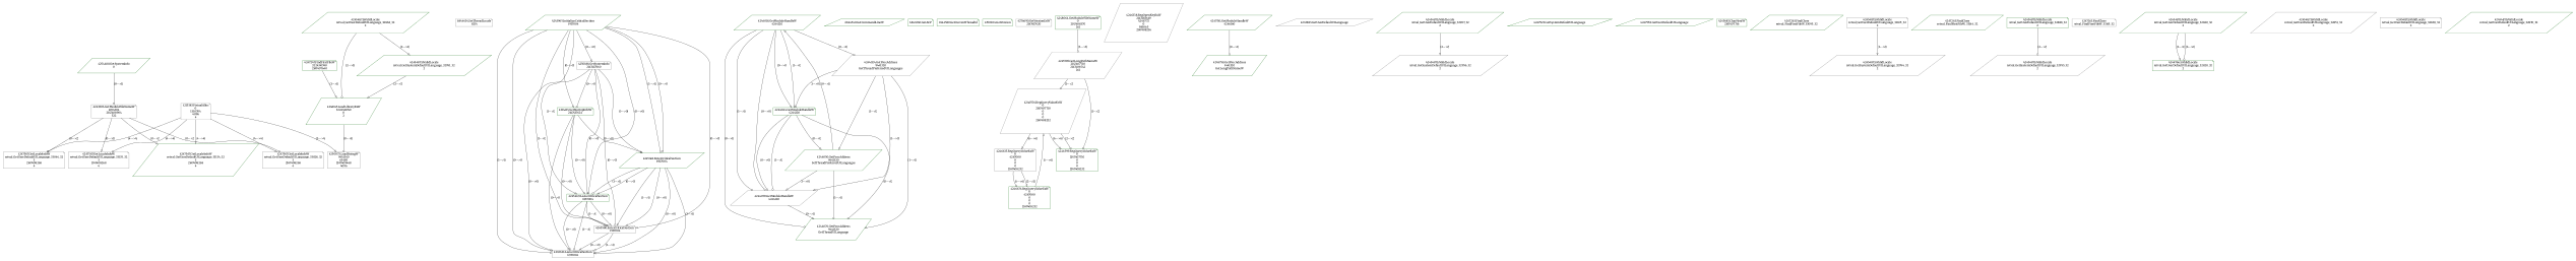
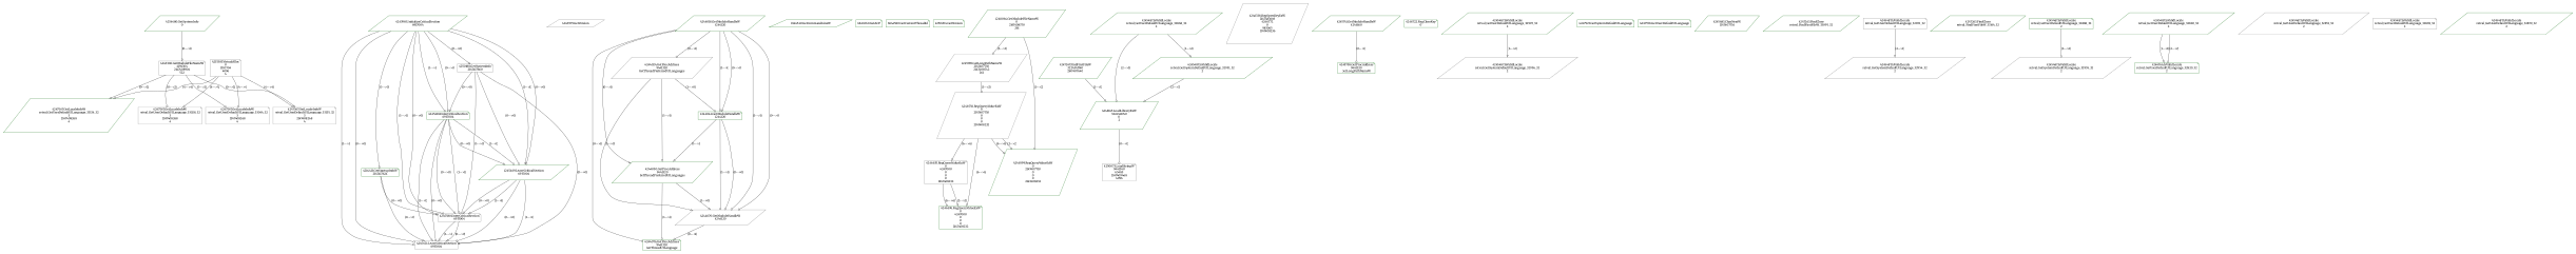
  digraph {
    fontname=Merriweather
    node [color=darkgreen fontname=Merriweather shape=parallelogram]
    edge [arrowhead=onormal fontname=Merriweather]
    n1 [label="4254480.GetSystemInfo\n0"]
    n2 [color=gray40 label="4243306.GetModuleFileNameW\n4194304\n2147408904\n522" shape=note]
    n3 [color=gray40 label="4247567.GetLocaleInfoW\nretval_GetUserDefaultUILanguage_33044_32\n3\n2147408268\n4" shape=note]
    n4 [color=gray40 label="4247567.GetLocaleInfoW\nretval_GetUserDefaultUILanguage_33028_32\n3\n2147408268\n4" shape=note]
    n5 [label="4247567.GetLocaleInfoW\nretval_GetUserDefaultUILanguage_33134_32\n3\n2147408268\n4"]
    n6 [color=gray40 label="4247567.GetLocaleInfoW\nretval_GetUserDefaultUILanguage_33135_32\n3\n2147408268\n4" shape=note]
-   n7 [color=gray40 label="6844434.SetThreadLocale\n1024" shape=note]
    n8 [label="4243965.InitializeCriticalSection\n6917004"]
    n9 [color=gray40 label="4250188.GetSystemInfo\n2147417660" shape=note]
    n10 [label="4214413.GetStartupInfoW\n2147417624" shape=note]
-   n11 [label="4245418.EnterCriticalSection\n6917004"]
-   n12 [label="4245469.LeaveCriticalSection\n6917004" shape=note]
+   n11 [label="4245418.EnterCriticalSection\n6917004" shape=note]
+   n12 [label="4245469.LeaveCriticalSection\n6917004"]
    n13 [color=gray40 label="4245580.EnterCriticalSection\n6917004" shape=note]
    n14 [color=gray40 label="4245621.LeaveCriticalSection\n6917004" shape=note]
+   n15 [color=gray40 label="4243979.GetVersion\n"]
    n16 [label="4244018.GetModuleHandleW\n4244120"]
    n17 [color=gray40 label="4244024.GetProcAddress\n9441320\nGetThreadPreferredUILanguages"]
    n18 [label="4244044.GetModuleHandleW\n4244120" shape=note]
    n19 [label="4244050.GetProcAddress\n9441320\nSetThreadPreferredUILanguages"]
    n20 [color=gray40 label="4244070.GetModuleHandleW\n4244120"]
-   n21 [label="4244076.GetProcAddress\n9441320\nGetThreadUILanguage"]
+   n21 [label="4244076.GetProcAddress\n9441320\nGetThreadUILanguage" shape=note]
    n22 [label="6844540.GetCommandLineW\n"]
    n23 [label="6844560.GetACP\n" shape=note]
    n24 [label="6844580.GetCurrentThreadId\n" shape=note]
    n25 [label="4250204.GetVersion\n" shape=note]
-   n26 [color=gray40 label="4276690.GetVersionExW\n2147417420" shape=note]
-   n27 [label="4248064.GetModuleFileNameW\n0\n2147408370\n261" shape=note]
+   n27 [label="4248064.GetModuleFileNameW\n0\n2147408370\n261"]
    n28 [color=gray40 label="4245785.GetLongPathNameW\n2147407710\n2147406542\n261"]
    n29 [color=gray40 label="4246556.RegQueryValueExW\n0\n2147407710\n0\n0\n0\n2147408232"]
-   n30 [label="4246599.RegQueryValueExW\n0\n2147407710\n0\n0\n0\n2147408232" shape=note]
+   n30 [label="4246599.RegQueryValueExW\n0\n2147407710\n0\n0\n0\n2147408232"]
    n31 [color=gray40 label="4215383.VirtualAlloc\n0\n1310704\n4096\n4" shape=note]
    n32 [color=gray40 label="4250073.LoadStringW\n9441340\n65485\n2147409468\n4096" shape=note]
    n33 [color=gray40 label="4246338.RegOpenKeyExW\n2147483649\n4246772\n0\n983065\n2147408236"]
    n34 [label="4245741.GetModuleHandleW\n4246160"]
-   n35 [label="4245758.GetProcAddress\n9441320\nGetLongPathNameW"]
+   n35 [label="4245758.GetProcAddress\n9441320\nGetLongPathNameW" shape=note]
    n36 [color=gray40 label="4246635.RegQueryValueExW\n0\n4247000\n0\n0\n0\n2147408232" shape=note]
    n37 [label="4246676.RegQueryValueExW\n0\n4247000\n0\n0\n0\n2147408232" shape=note]
-   n39 [color=gray40 label="4247883.GetUserDefaultUILanguage\n"]
+   n38 [label="4246722.RegCloseKey\n0" shape=note]
    n40 [label="4245487.IsValidLocale\nretval_GetUserDefaultUILanguage_32907_32\n2"]
    n41 [color=gray40 label="4245487.IsValidLocale\nretval_GetSystemDefaultUILanguage_32956_32\n2"]
-   n42 [label="4247923.GetSystemDefaultUILanguage\n"]
-   n43 [label="4247558.GetUserDefaultUILanguage\n"]
-   n44 [label="4247247.FindFirstFileW\n3224341740\n2147407640" shape=note]
+   n42 [label="4247923.GetSystemDefaultUILanguage\n" shape=note]
+   n43 [label="4247558.GetUserDefaultUILanguage\n" shape=note]
+   n44 [label="4247247.FindFirstFileW\n3224341740\n2147407640"]
    n45 [label="4248145.LoadLibraryExW\n3224341740\n0\n2"]
-   n46 [label="4245683.CharNextW\n2147407716" shape=note]
+   n46 [label="4245683.CharNextW\n2147407716"]
    n47 [label="4245487.IsValidLocale\nretval_GetUserDefaultUILanguage_32868_32\n2"]
    n48 [label="4245487.IsValidLocale\nretval_GetSystemDefaultUILanguage_32951_32\n2"]
    n49 [label="4247263.FindClose\nretval_FindFirstFileW_33095_32"]
    n50 [color=gray40 label="4245487.IsValidLocale\nretval_GetUserDefaultUILanguage_32871_32\n2" shape=note]
    n51 [color=gray40 label="4245487.IsValidLocale\nretval_GetSystemDefaultUILanguage_32954_32\n2"]
    n52 [label="4247263.FindClose\nretval_FindFirstFileW_33144_32"]
    n53 [label="4245487.IsValidLocale\nretval_GetUserDefaultUILanguage_32888_32\n2" shape=note]
    n54 [color=gray40 label="4245487.IsValidLocale\nretval_GetSystemDefaultUILanguage_32955_32\n2"]
-   n55 [color=gray40 label="4247263.FindClose\nretval_FindFirstFileW_33145_32" shape=note]
    n56 [label="4245487.IsValidLocale\nretval_GetUserDefaultUILanguage_32820_32\n2"]
    n57 [label="4244766.IsValidLocale\nretval_GetUserDefaultUILanguage_32820_32\n2" shape=note]
    n58 [color=gray40 label="4245487.IsValidLocale\nretval_GetUserDefaultUILanguage_32851_32\n2"]
    n59 [color=gray40 label="4245487.IsValidLocale\nretval_GetUserDefaultUILanguage_32869_32\n2" shape=note]
    n60 [label="4245487.IsValidLocale\nretval_GetUserDefaultUILanguage_32870_32\n2"]
    n1 -> n2 [label="(0-->1)"]
    n2 -> n3 [arrowhead=odot label="(0-->2)"]
    n2 -> n4 [arrowhead=odot label="(0-->2)"]
    n2 -> n5 [label="(0-->2)"]
    n2 -> n6 [label="(0-->2)"]
    n8 -> n9 [label="(0-->0)"]
    n8 -> n10 [label="(0-->0)"]
    n8 -> n11 [arrowhead=odot label="(1-->1)"]
    n8 -> n11 [label="(0-->0)"]
    n8 -> n12 [label="(1-->1)"]
    n8 -> n12 [arrowhead=odot label="(0-->0)"]
    n8 -> n13 [arrowhead=odot label="(1-->1)"]
    n8 -> n13 [label="(0-->0)"]
    n8 -> n14 [label="(1-->1)"]
    n8 -> n14 [arrowhead=odot label="(0-->0)"]
-   n9 -> n10 [arrowhead=odot label="(0-->0)"]
    n9 -> n11 [label="(0-->0)"]
    n9 -> n12 [arrowhead=odot label="(0-->0)"]
    n9 -> n13 [arrowhead=odot label="(0-->0)"]
    n9 -> n14 [arrowhead=odot label="(0-->0)"]
-   n10 -> n11 [label="(0-->0)"]
-   n10 -> n12 [label="(0-->0)"]
    n10 -> n13 [arrowhead=odot label="(0-->0)"]
    n10 -> n14 [label="(0-->0)"]
    n11 -> n12 [arrowhead=odot label="(1-->1)"]
    n11 -> n12 [label="(0-->0)"]
    n11 -> n13 [label="(1-->1)"]
    n11 -> n13 [label="(0-->0)"]
    n11 -> n14 [label="(1-->1)"]
    n11 -> n14 [arrowhead=odot label="(0-->0)"]
    n12 -> n13 [label="(1-->1)"]
    n12 -> n13 [label="(0-->0)"]
    n12 -> n14 [arrowhead=odot label="(1-->1)"]
    n12 -> n14 [arrowhead=odot label="(0-->0)"]
    n13 -> n14 [label="(1-->1)"]
    n13 -> n14 [label="(0-->0)"]
    n16 -> n17 [arrowhead=odot label="(0-->1)"]
    n16 -> n18 [label="(1-->1)"]
    n16 -> n18 [label="(0-->0)"]
-   n19 -> n16 [label="(0-->1)"]
+   n16 -> n19 [label="(0-->1)"]
    n16 -> n20 [arrowhead=odot label="(1-->1)"]
    n16 -> n20 [arrowhead=odot label="(0-->0)"]
    n16 -> n21 [arrowhead=odot label="(0-->1)"]
    n17 -> n18 [arrowhead=odot label="(1-->0)"]
    n17 -> n19 [label="(1-->1)"]
    n17 -> n20 [label="(1-->0)"]
-   n17 -> n21 [label="(1-->1)"]
    n18 -> n19 [label="(0-->1)"]
    n18 -> n20 [arrowhead=odot label="(1-->1)"]
    n18 -> n20 [arrowhead=odot label="(0-->0)"]
-   n18 -> n21 [arrowhead=odot label="(0-->1)"]
    n19 -> n20 [label="(1-->0)"]
    n19 -> n21 [arrowhead=odot label="(1-->1)"]
    n20 -> n21 [label="(0-->1)"]
    n27 -> n28 [arrowhead=odot label="(3-->3)"]
    n28 -> n29 [arrowhead=odot label="(1-->2)"]
-   n28 -> n30 [arrowhead=odot label="(1-->2)"]
+   n27 -> n30 [arrowhead=odot label="(1-->2)"]
    n29 -> n30 [arrowhead=odot label="(2-->2)"]
    n29 -> n30 [label="(6-->6)"]
    n29 -> n36 [label="(6-->6)"]
-   n37 -> n29 [label="(6-->6)"]
+   n29 -> n37 [label="(6-->6)"]
    n31 -> n3 [arrowhead=odot label="(4-->4)"]
    n31 -> n4 [label="(4-->4)"]
    n31 -> n5 [label="(4-->4)"]
    n31 -> n6 [arrowhead=odot label="(4-->4)"]
-   n31 -> n32 [label="(3-->4)"]
    n34 -> n35 [arrowhead=odot label="(0-->1)"]
    n36 -> n37 [label="(2-->2)"]
    n36 -> n37 [arrowhead=odot label="(6-->6)"]
    n40 -> n41 [label="(2-->2)"]
    n44 -> n45 [label="(1-->1)"]
    n45 -> n32 [arrowhead=odot label="(0-->1)"]
    n47 -> n45 [arrowhead=odot label="(2-->3)"]
    n47 -> n48 [label="(2-->2)"]
    n48 -> n45 [label="(2-->3)"]
    n50 -> n51 [label="(2-->2)"]
    n53 -> n54 [arrowhead=odot label="(2-->2)"]
    n56 -> n57 [label="(1-->1)"]
    n56 -> n57 [arrowhead=odot label="(2-->2)"]
  }
